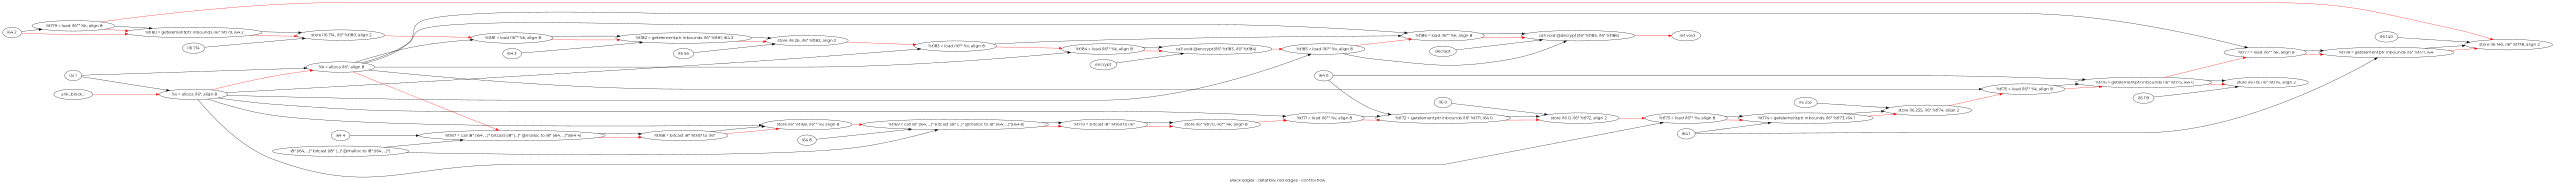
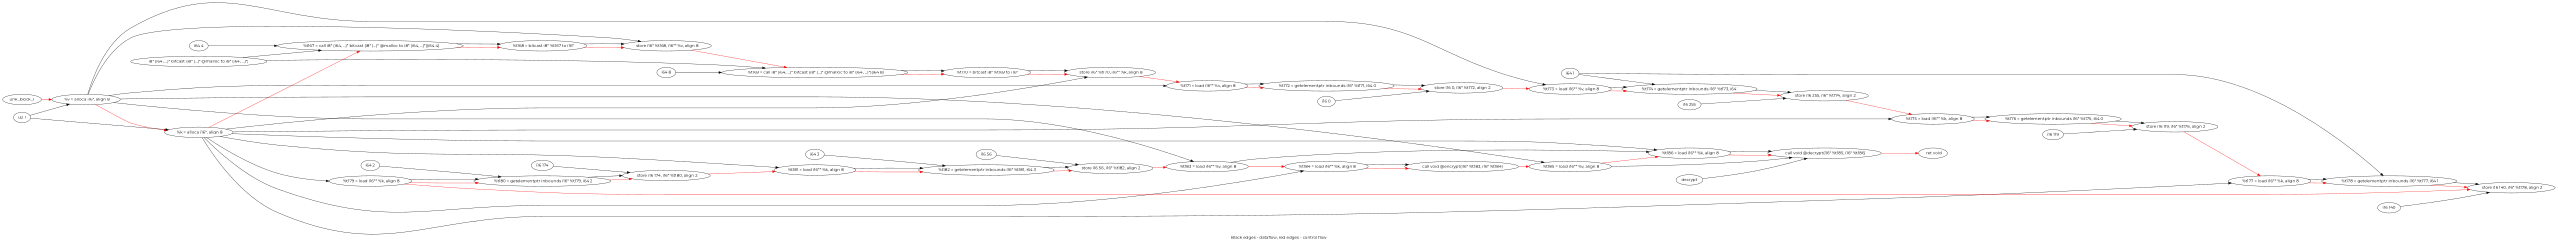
  digraph {
    compound=true
    fontname=Montserrat
    label="Black edges - dataflow, red edges - control flow"
    rankdir=LR
    node [fontname=Montserrat]
    edge [fontname=Montserrat]
    n1 [label="  %v = alloca i16*, align 8"]
    n2 [label="  %k = alloca i16*, align 8"]
    n3 [label="  store i16* %t168, i16** %v, align 8"]
    n4 [label="  %t171 = load i16** %v, align 8"]
    n5 [label="  %t173 = load i16** %v, align 8"]
    n6 [label="  %t183 = load i16** %v, align 8"]
    n7 [label="  %t185 = load i16** %v, align 8"]
    n8 [label="  %t167 = call i8* (i64, ...)* bitcast (i8* (...)* @malloc to i8* (i64, ...)*)(i64 4)"]
    n9 [label="  store i16* %t170, i16** %k, align 8"]
    n10 [label="  %t175 = load i16** %k, align 8"]
    n11 [label="  %t177 = load i16** %k, align 8"]
    n12 [label="  %t179 = load i16** %k, align 8"]
    n13 [label="  %t181 = load i16** %k, align 8"]
    n14 [label="  %t184 = load i16** %k, align 8"]
    n15 [label="  %t186 = load i16** %k, align 8"]
    n16 [label="  %t169 = call i8* (i64, ...)* bitcast (i8* (...)* @malloc to i8* (i64, ...)*)(i64 8)"]
    n17 [label="  %t172 = getelementptr inbounds i16* %t171, i64 0"]
    n18 [label="  %t174 = getelementptr inbounds i16* %t173, i64 1"]
    n19 [label="  call void @decrypt(i16* %t185, i16* %t186)"]
    n20 [label="  %t168 = bitcast i8* %t167 to i16*"]
    n21 [label="  %t176 = getelementptr inbounds i16* %t175, i64 0"]
    n22 [label="  %t178 = getelementptr inbounds i16* %t177, i64 1"]
    n23 [label="  store i16 140, i16* %t178, align 2"]
    n24 [label="  %t180 = getelementptr inbounds i16* %t179, i64 2"]
    n25 [label="  %t182 = getelementptr inbounds i16* %t181, i64 3"]
    n26 [label="  call void @encrypt(i16* %t183, i16* %t184)"]
    n27 [label="  %t170 = bitcast i8* %t169 to i16*"]
    n28 [label="  store i16 0, i16* %t172, align 2"]
    n29 [label="  store i16 255, i16* %t174, align 2"]
    n30 [label="  store i16 119, i16* %t176, align 2"]
    n31 [label="  store i16 174, i16* %t180, align 2"]
-   n32 [label="store i16 26, i16* %t182, align 2"]
+   n32 [label="  store i16 56, i16* %t182, align 2"]
    n33 [label="  ret void"]
    unk_block_1
    "i32 1"
    "i64 4"
    "i8* (i64, ...)* bitcast (i8* (...)* @malloc to i8* (i64, ...)*)"
    "i64 8"
-   "i64 0"
    "i16 0"
    "i64 1"
    "i16 255"
    "i16 119"
    "i16 140"
    "i64 2"
    "i16 174"
    "i64 3"
    "i16 56"
-   encrypt
    decrypt
    n1 -> n2 [color=red weight=2]
    n1 -> n3
    n1 -> n4
    n1 -> n5
    n1 -> n6
    n1 -> n7
    n2 -> n8 [color=red weight=2]
+   n2 -> n9
    n2 -> n10
    n2 -> n11
-   "i64 2" -> n12
+   n2 -> n12
    n2 -> n13
    n2 -> n14
    n2 -> n15
    n3 -> n16 [color=red weight=2]
    n4 -> n17 [color=red weight=2]
    n4 -> n17
    n5 -> n18 [color=red weight=2]
    n5 -> n18
    n6 -> n14 [color=red weight=2]
    n6 -> n15
    n7 -> n15 [color=red weight=2]
    n7 -> n19
    n8 -> n20 [color=red weight=2]
    n8 -> n20
    n9 -> n4 [color=red weight=2]
    n10 -> n21 [color=red weight=2]
    n10 -> n21
    n11 -> n22 [color=red weight=2]
    n11 -> n22
    n12 -> n23 [color=red weight=2]
    n12 -> n24 [color=red weight=2]
    n12 -> n24
    n13 -> n25 [color=red weight=2]
    n13 -> n25
    n14 -> n26 [color=red weight=2]
    n14 -> n26
    n15 -> n19 [color=red weight=2]
    n15 -> n19
    n16 -> n27 [color=red weight=2]
    n16 -> n27
    n17 -> n28 [color=red weight=2]
    n17 -> n28
    n18 -> n29 [color=red weight=2]
    n18 -> n29
    n19 -> n33 [color=red weight=2]
    n20 -> n3 [color=red weight=2]
    n20 -> n3
    n21 -> n30 [color=red weight=2]
    n21 -> n30
    n22 -> n23 [color=red weight=2]
    n22 -> n23
    n24 -> n31 [color=red weight=2]
    n24 -> n31
    n25 -> n32 [color=red weight=2]
    n25 -> n32
    n26 -> n7 [color=red weight=2]
    n27 -> n9 [color=red weight=2]
    n27 -> n9
    n28 -> n5 [color=red weight=2]
    n29 -> n10 [color=red weight=2]
-   n21 -> n11 [color=red weight=2]
+   n30 -> n11 [color=red weight=2]
    n31 -> n13 [color=red weight=2]
    n32 -> n6 [color=red weight=2]
    unk_block_1 -> n1 [color=red]
    "i32 1" -> n1
    "i32 1" -> n2
    "i64 4" -> n8
    "i8* (i64, ...)* bitcast (i8* (...)* @malloc to i8* (i64, ...)*)" -> n8
    "i8* (i64, ...)* bitcast (i8* (...)* @malloc to i8* (i64, ...)*)" -> n16
    "i64 8" -> n16
-   "i64 0" -> n17
-   "i64 0" -> n21
    "i16 0" -> n28
    "i64 1" -> n18
    "i64 1" -> n22
    "i16 255" -> n29
    "i16 119" -> n30
    "i16 140" -> n23
-   "i64 2" -> n24 [color=red]
+   "i64 2" -> n24
    "i16 174" -> n31
    "i64 3" -> n25
    "i16 56" -> n32
-   encrypt -> n26
    decrypt -> n19
  }
